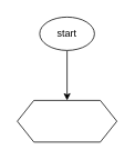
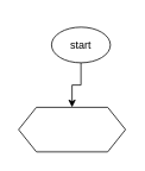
  <mxCell id="0" />
  <mxCell id="1" parent="0" />
  <mxCell id="2" value="" style="edgeStyle=orthogonalEdgeStyle;rounded=0;orthogonalLoop=1;jettySize=auto;html=1;" edge="1" parent="1" source="3" target="4"><mxGeometry relative="1" as="geometry" /></mxCell>
- <mxCell id="3" value="start" style="ellipse;whiteSpace=wrap;html=1;" vertex="1" parent="1"><mxGeometry x="47" y="20" width="66" height="40" as="geometry" /></mxCell>
+ <mxCell id="3" value="start" style="ellipse;whiteSpace=wrap;html=1;" vertex="1" parent="1"><mxGeometry x="57" y="30" width="66" height="40" as="geometry" /></mxCell>
  <mxCell id="4" value="" style="shape=hexagon;perimeter=hexagonPerimeter2;whiteSpace=wrap;html=1;fixedSize=1;" vertex="1" parent="1"><mxGeometry x="20" y="120" width="120" height="50" as="geometry" /></mxCell>
